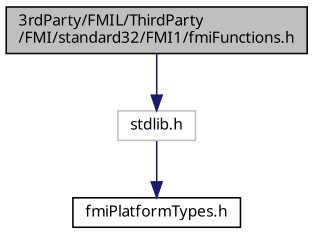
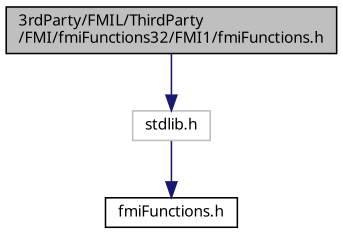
  digraph {
    fontname="Noto Sans"
    node [color=black fillcolor=white fontname="Noto Sans" fontsize=10 shape=record style=filled]
    edge [color=midnightblue fontname="Noto Sans" fontsize=10 labelfontname=Helvetica labelfontsize=10 style=solid]
-   n1 [fillcolor=grey75 fontcolor=black height=0.2 label="3rdParty/FMIL/ThirdParty\l/FMI/standard32/FMI1/fmiFunctions.h" width=0.4]
+   n1 [fillcolor=grey75 fontcolor=black height=0.2 label="3rdParty/FMIL/ThirdParty\l/FMI/fmiFunctions32/FMI1/fmiFunctions.h" width=0.4]
    n2 [color=grey75 height=0.2 label="stdlib.h" width=0.4]
-   n3 [height=0.2 label="fmiPlatformTypes.h" width=0.4]
+   n3 [height=0.2 label="fmiFunctions.h" width=0.4]
    n1 -> n2
    n2 -> n3
  }
